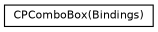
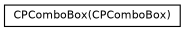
  digraph {
    rankdir=LR
-   n1 [color=black fillcolor=white fontname=Helvetica fontsize=10 height=0.2 label="CPComboBox(Bindings)" shape=record style=filled width=0.4]
+   n1 [color=black fillcolor=white fontname=Helvetica fontsize=10 height=0.2 label="CPComboBox(CPComboBox)" shape=record style=filled width=0.4]
  }
